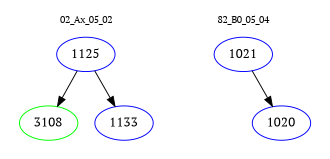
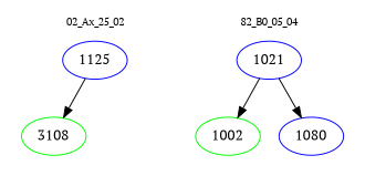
  digraph {
    fontname="PT Serif"
    node [color=blue fontname="PT Serif"]
    edge [color=black fontname="PT Serif"]
    n1 [label=1125]
    n2 [color=green label=3108]
-   n3 [label=1133]
    n4 [label=1021]
-   n6 [label=1020]
+   n5 [color=green label=1002]
+   n6 [label=1080]
    subgraph cluster_1 {
      color=white
      fontsize=10
-     label="02_Ax_05_02"
+     label="02_Ax_25_02"
      n1
      n2
-     n3
    }
    subgraph cluster_2 {
      color=white
      fontsize=10
      label="82_B0_05_04"
      n4
+     n5
      n6
    }
    n1 -> n2
-   n1 -> n3
+   n4 -> n5
    n4 -> n6
  }
